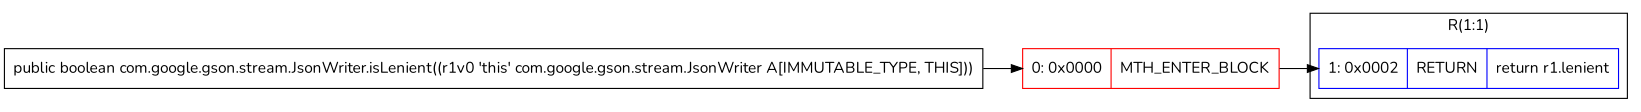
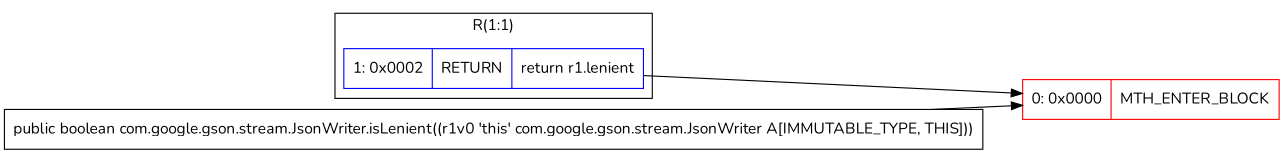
  digraph {
    rankdir=LR
    fontname=Nunito
    node [shape=record fontname=Nunito]
    edge [fontname=Nunito]
    n1 [color=blue label="{1\:\ 0x0002|RETURN\l|return r1.lenient\l}"]
    n2 [color=red label="{0\:\ 0x0000|MTH_ENTER_BLOCK\l}"]
    n3 [label="{public boolean com.google.gson.stream.JsonWriter.isLenient((r1v0 'this' com.google.gson.stream.JsonWriter A[IMMUTABLE_TYPE, THIS])) }"]
    subgraph cluster_1 {
      label="R(1:1)"
      n1
    }
-   n2 -> n1
+   n1 -> n2
    n3 -> n2
  }
